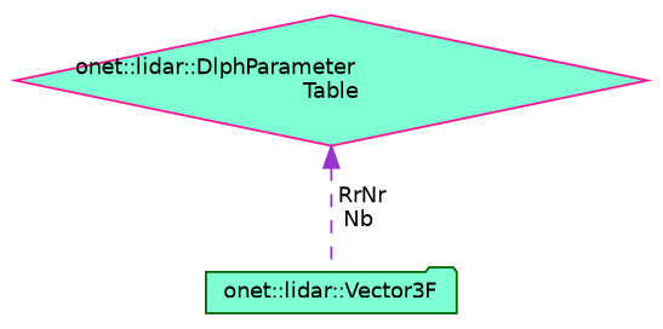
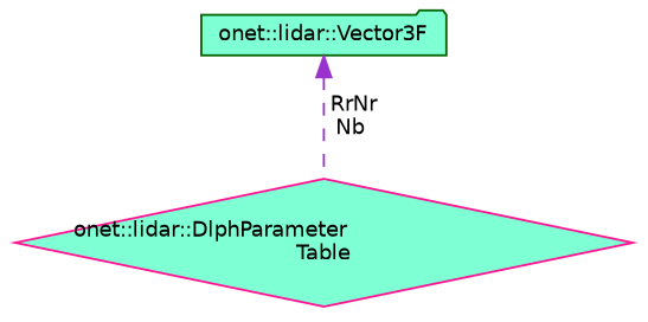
  digraph {
    node [fillcolor=aquamarine fontname=Helvetica fontsize=10 style=filled]
    n1 [color=deeppink fontcolor=black height=0.2 label="onet::lidar::DlphParameter\lTable" shape=diamond width=0.4]
    n2 [color=darkgreen height=0.2 label="onet::lidar::Vector3F" shape=folder width=0.4]
-   n1 -> n2 [color=darkorchid3 dir=back fontname=Helvetica fontsize=10 label=" RrNr\nNb" labelfontname=Helvetica labelfontsize=10 style=dashed]
+   n2 -> n1 [color=darkorchid3 dir=back fontname=Helvetica fontsize=10 label=" RrNr\nNb" labelfontname=Helvetica labelfontsize=10 style=dashed]
  }
